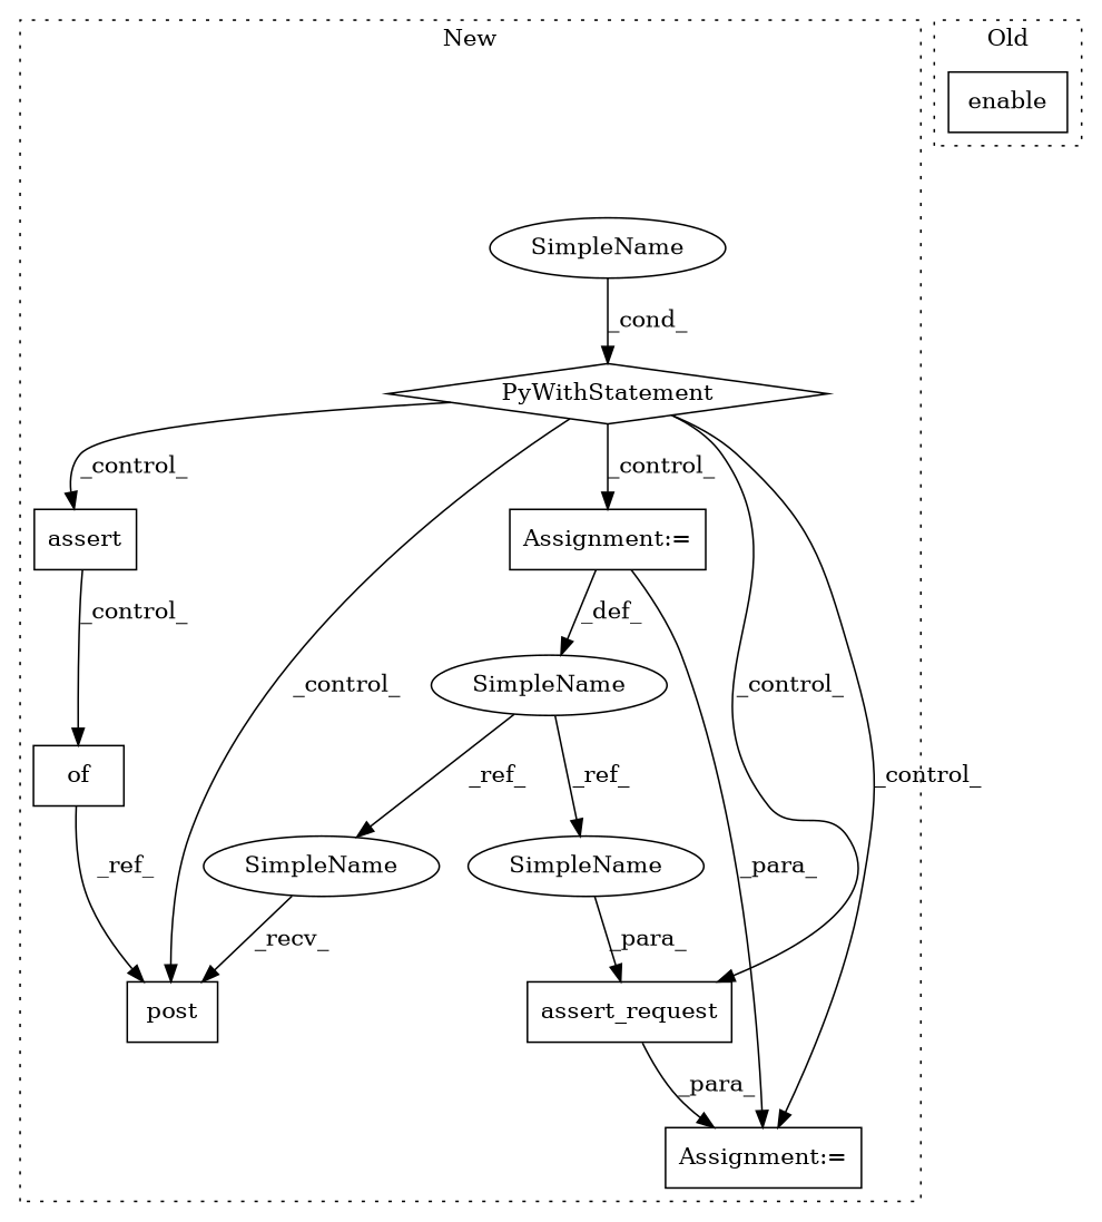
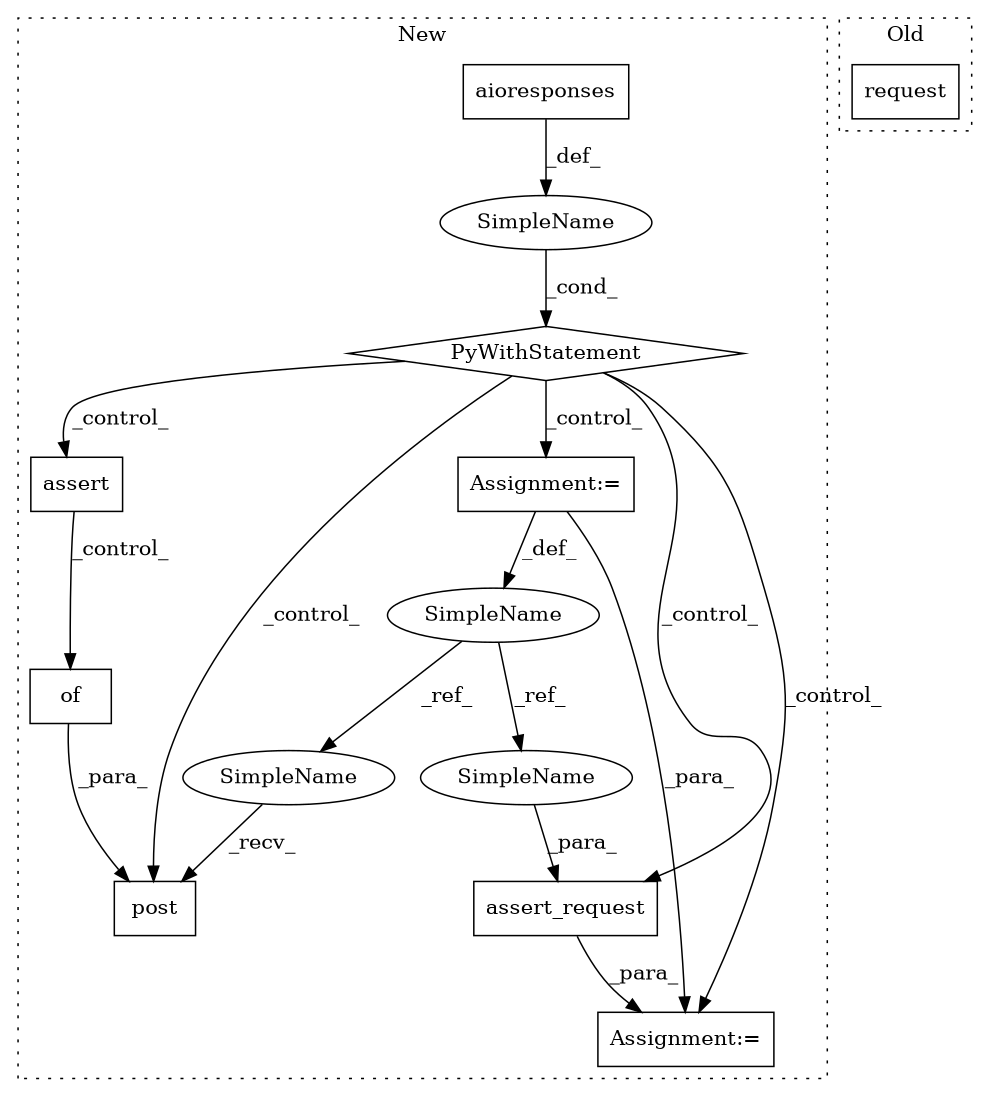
  digraph {
    node [a=32 l=6 s=2291 shape=box]
    n1 [a=6 l=7 label=assert s=3216]
    n2 [a=42 label=SimpleName shape=ellipse l="" s=""]
    n3 [a=104 l="10,2" label=PyWithStatement s="2253,2277" shape=diamond]
+   n4 [l=14 label=aioresponses s=2263]
    n5 [l="5,1" label=post s="2509,2591"]
    n6 [l="3,1" label=of s="2569,2581"]
    n7 [l="15,1" label=assert_request s="2717,2796"]
    n8 [a=7 l=1 label="Assignment:=" s=2716]
    n9 [a=42 label=SimpleName shape=ellipse]
    n10 [a=7 label="Assignment:="]
    n11 [a=42 label=SimpleName s=2732 shape=ellipse]
    n12 [a=42 label=SimpleName s=2502 shape=ellipse]
-   n13 [l=8 label=enable s=2452]
+   n13 [l=8 label=request s=2452]
    subgraph cluster_1 {
      label=New
      style=dotted
      n1
      n2
      n3
+     n4
      n5
      n6
      n7
      n8
      n9
      n10
      n11
      n12
    }
    subgraph cluster_2 {
      label=Old
      style=dotted
      n13
    }
    n1 -> n6 [label=_control_]
    n2 -> n3 [label=_cond_]
    n3 -> n1 [label=_control_]
    n3 -> n5 [label=_control_]
    n3 -> n7 [label=_control_]
    n3 -> n8 [label=_control_]
    n3 -> n10 [label=_control_]
-   n6 -> n5 [label=_ref_]
+   n4 -> n2 [label=_def_]
+   n6 -> n5 [label=_para_]
    n7 -> n8 [label=_para_]
    n9 -> n11 [label=_ref_]
    n9 -> n12 [label=_ref_]
    n10 -> n8 [label=_para_]
    n10 -> n9 [label=_def_]
    n11 -> n7 [label=_para_]
    n12 -> n5 [label=_recv_]
  }
